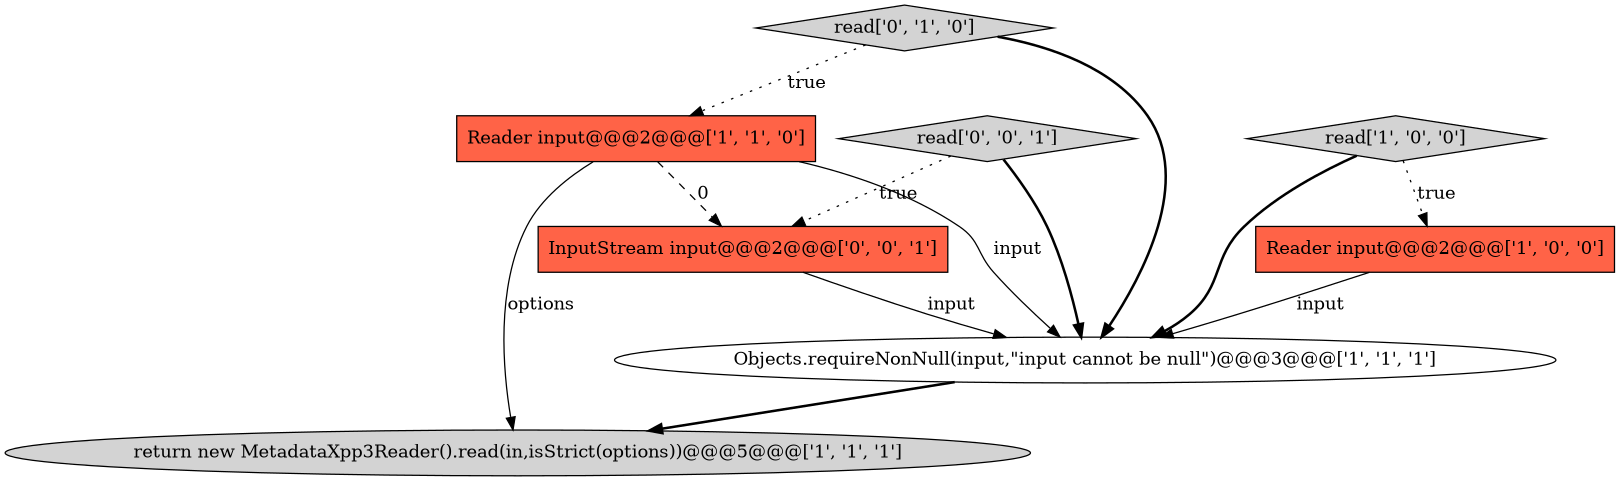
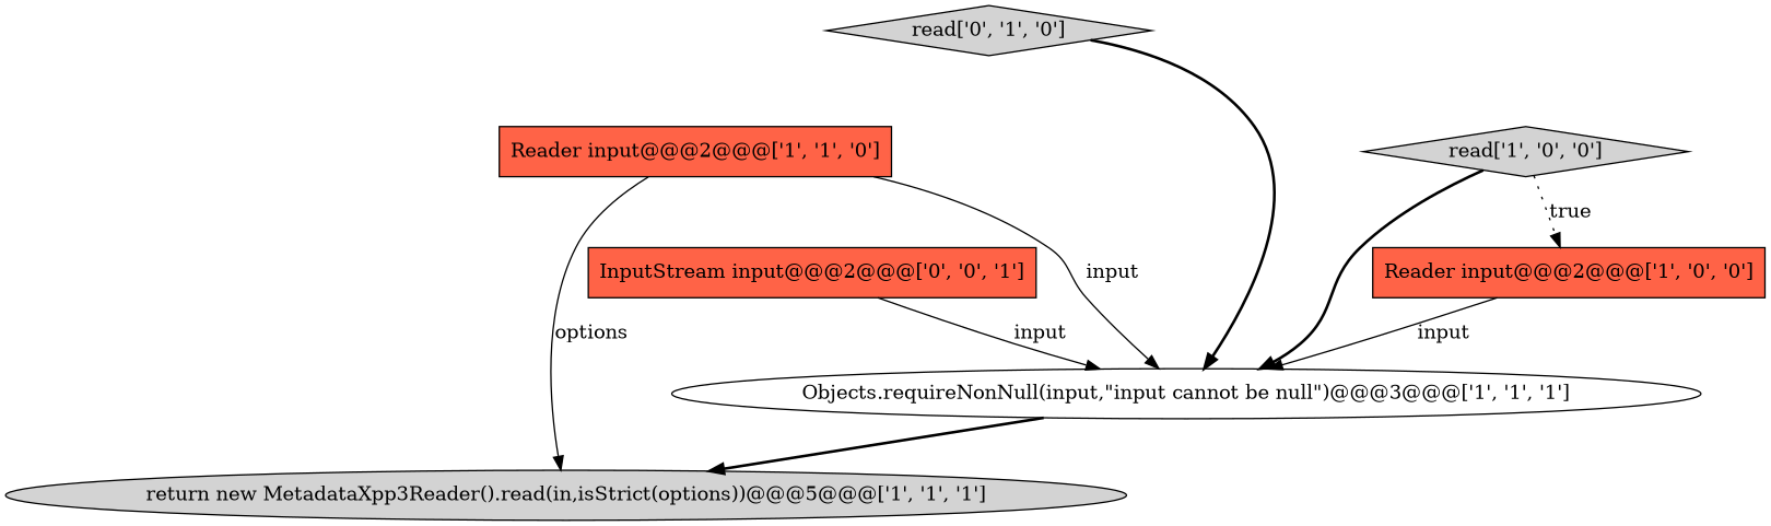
  digraph {
    node [fillcolor=lightgray shape=box style=filled]
    edge [style=solid]
    n1 [fillcolor=tomato label="InputStream input@@@2@@@['0', '0', '1']"]
    n2 [fillcolor=white label="Objects.requireNonNull(input,\"input cannot be null\")@@@3@@@['1', '1', '1']" shape=ellipse]
    n3 [label="return new MetadataXpp3Reader().read(in,isStrict(options))@@@5@@@['1', '1', '1']" shape=ellipse]
    n4 [fillcolor=tomato label="Reader input@@@2@@@['1', '1', '0']"]
    n5 [label="read['0', '1', '0']" shape=diamond]
    n6 [label="read['1', '0', '0']" shape=diamond]
    n7 [fillcolor=tomato label="Reader input@@@2@@@['1', '0', '0']"]
-   n8 [label="read['0', '0', '1']" shape=diamond]
    n1 -> n2 [label=input]
    n2 -> n3 [style=bold]
-   n4 -> n1 [label=0 style=dashed]
    n4 -> n2 [label=input]
    n4 -> n3 [label=options]
    n5 -> n2 [style=bold]
-   n5 -> n4 [label=true style=dotted]
    n6 -> n2 [style=bold]
    n6 -> n7 [label=true style=dotted]
    n7 -> n2 [label=input]
-   n8 -> n1 [label=true style=dotted]
-   n8 -> n2 [style=bold]
  }
